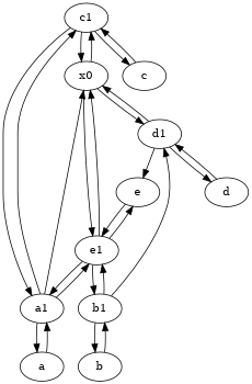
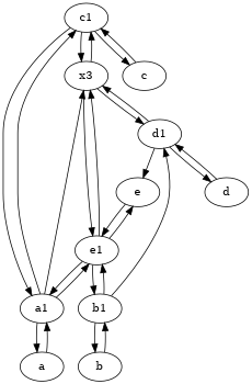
  digraph {
    c1
-   x0
+   x0 [label=x3]
    c
    a1
    e1
    d1
    a
    e
    b1
    b
    d
    c1 -> x0
    c1 -> c
    c1 -> a1
    x0 -> c1
    x0 -> e1
    x0 -> d1
    c -> c1
    a1 -> c1
    a1 -> x0
    a1 -> e1
    a1 -> a
    e1 -> x0
    e1 -> a1
    e1 -> e
    e1 -> b1
    d1 -> x0
    d1 -> e
    d1 -> d
    a -> a1
    e -> e1
    b1 -> e1
    b1 -> d1
    b1 -> b
    b -> b1
    d -> d1
  }
